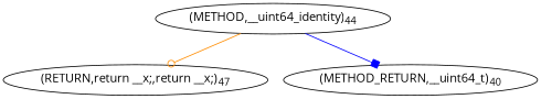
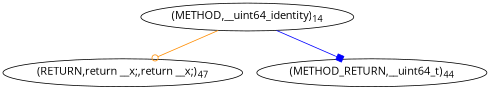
  digraph {
    fontname="Open Sans"
    node [fontname="Open Sans"]
    edge [fontname="Open Sans"]
    n1 [label=<(RETURN,return __x;,return __x;)<SUB>47</SUB>>]
-   n2 [label=<(METHOD_RETURN,__uint64_t)<SUB>40</SUB>>]
-   n3 [label=<(METHOD,__uint64_identity)<SUB>44</SUB>>]
+   n2 [label=<(METHOD_RETURN,__uint64_t)<SUB>44</SUB>>]
+   n3 [label=<(METHOD,__uint64_identity)<SUB>14</SUB>>]
    n3 -> n1 [arrowhead=odot color=darkorange]
    n3 -> n2 [arrowhead=box color=blue]
  }
